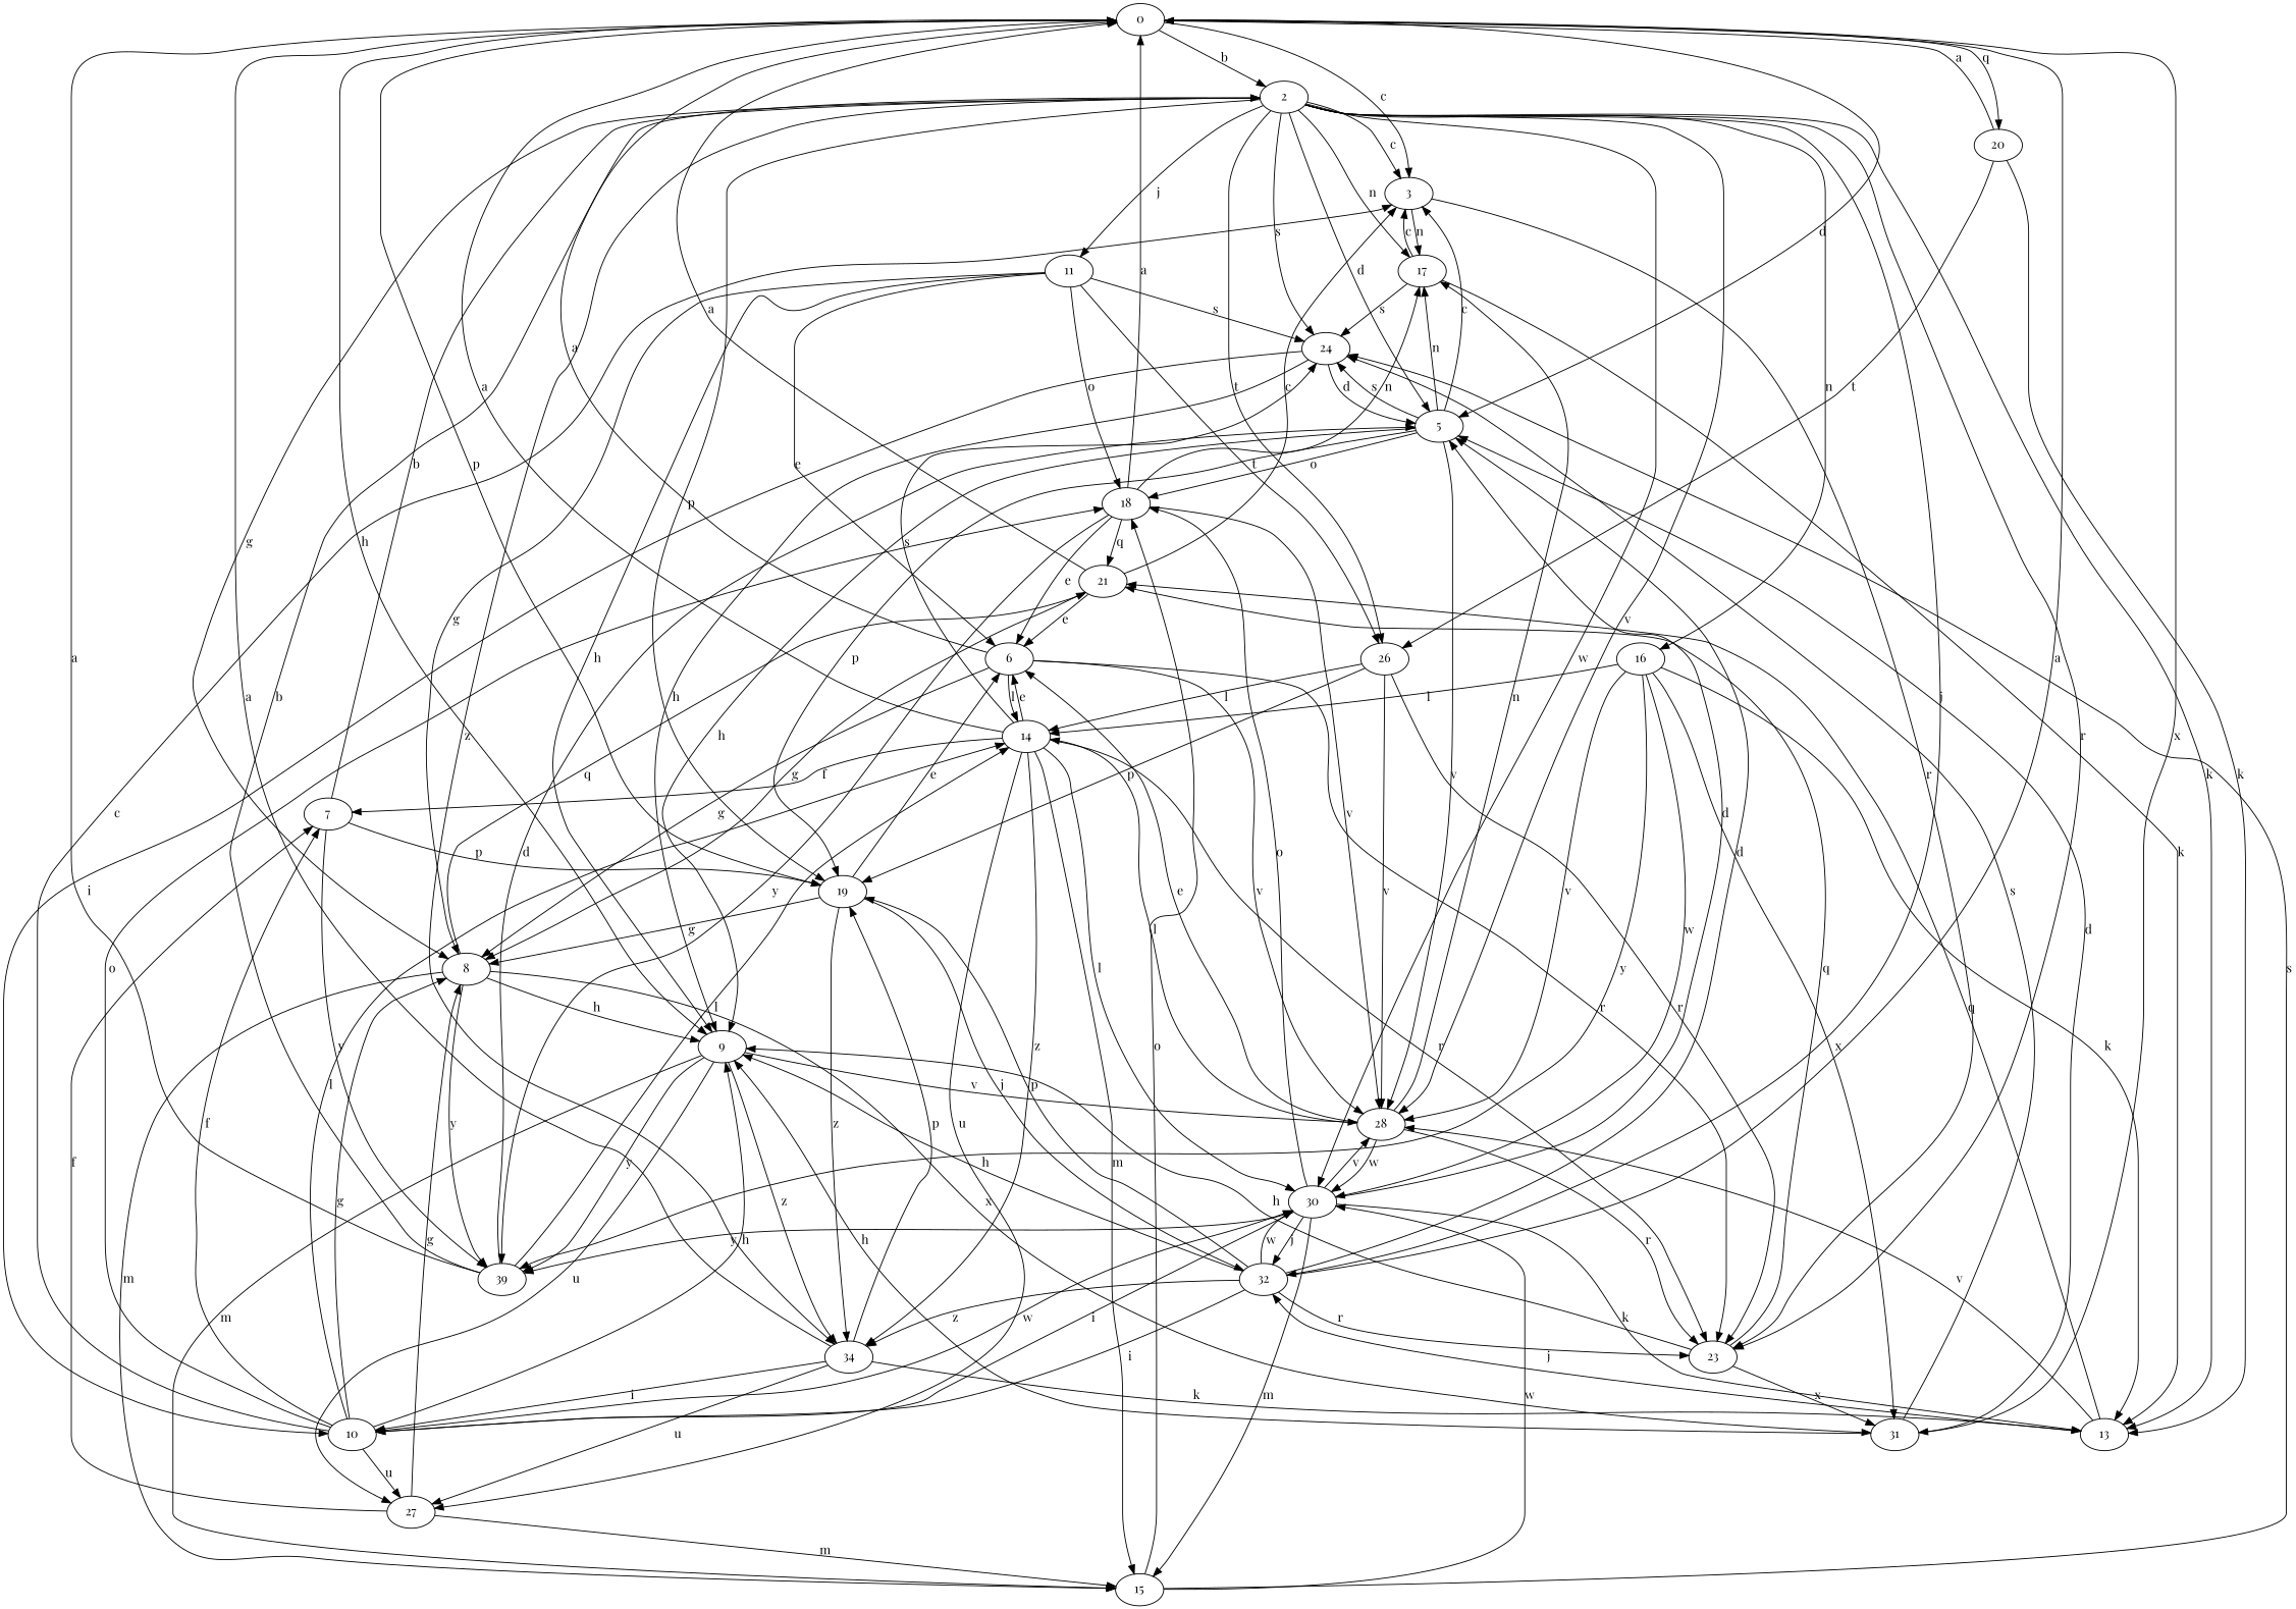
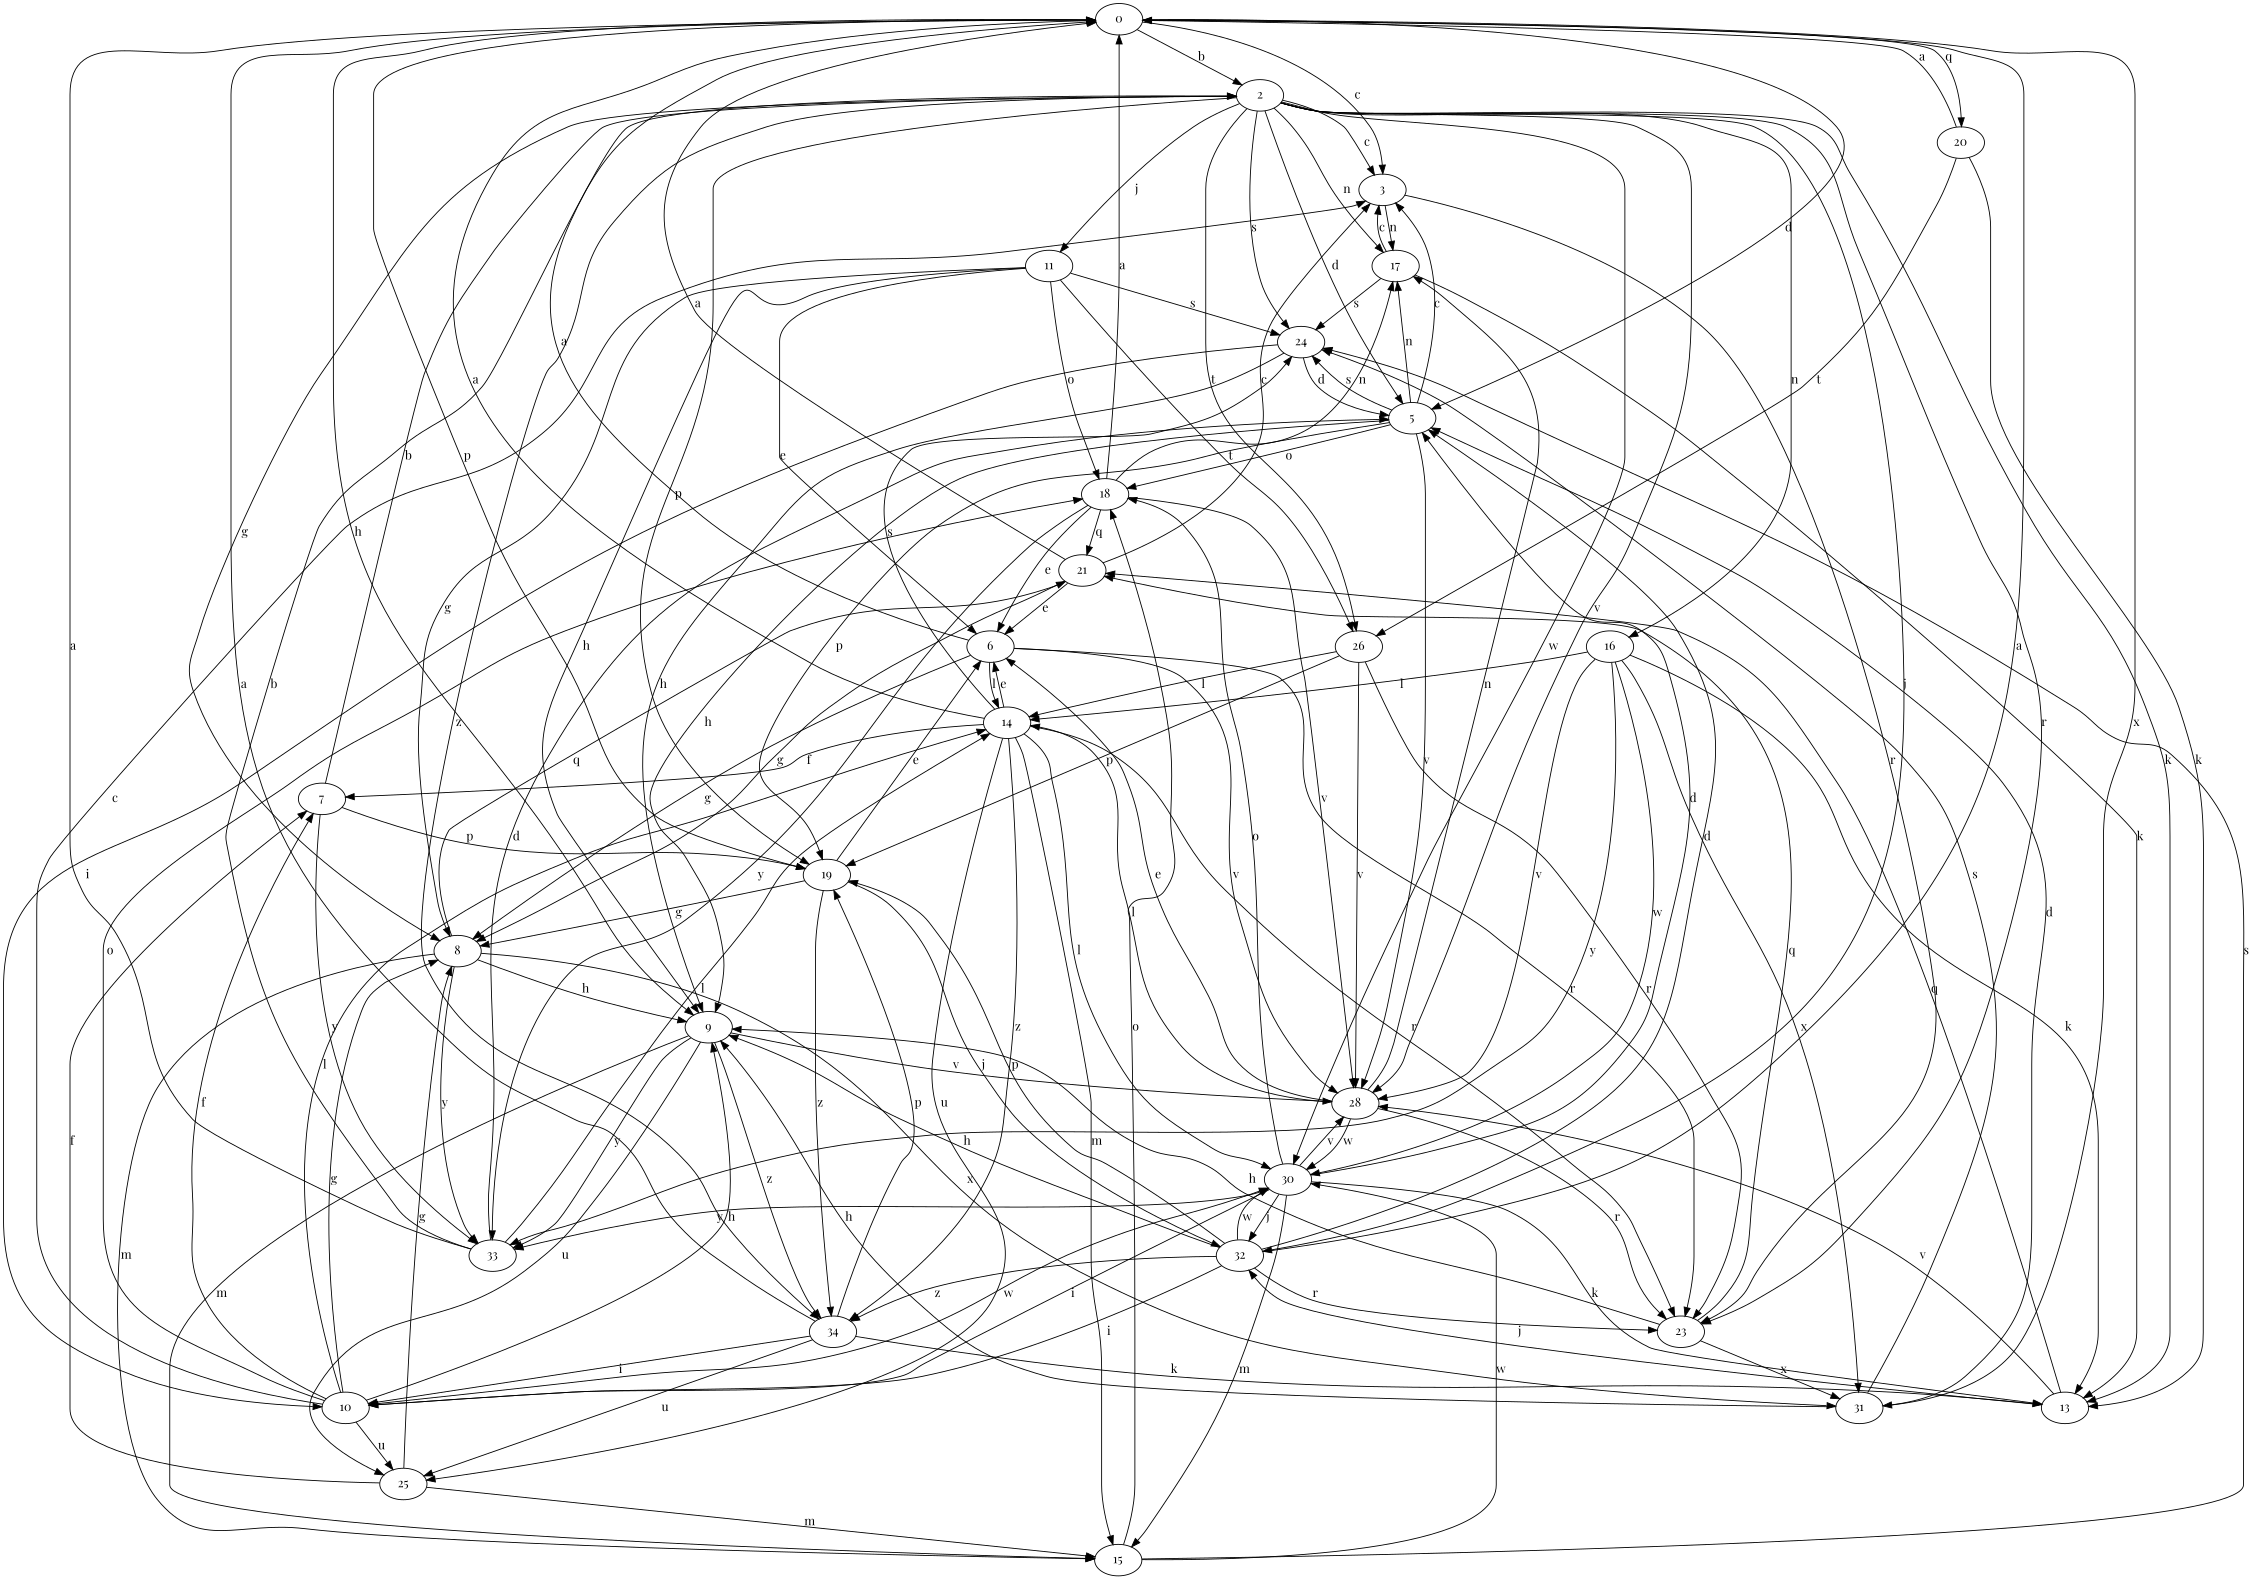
  strict digraph {
    fontname="Playfair Display"
    node [fontname="Playfair Display"]
    edge [fontname="Playfair Display"]
    0
    2
    3
    5
    9
    19
    20
    31
    8
    11
    n11 [label=32]
    13
    16
    17
    23
    24
    26
    28
    30
    34
    18
-   33 [label=39]
+   33
    15
-   27
+   27 [label=25]
    6
    21
    10
    14
    7
    0 -> 2 [label=b]
    0 -> 3 [label=c]
    0 -> 5 [label=d]
    0 -> 9 [label=h]
    0 -> 19 [label=p]
    0 -> 20 [label=q]
    0 -> 31 [label=x]
    2 -> 3 [label=c]
    2 -> 5 [label=d]
    2 -> 19 [label=p]
    2 -> 8 [label=g]
    2 -> 11 [label=j]
    2 -> n11 [label=j]
    2 -> 13 [label=k]
    2 -> 16 [label=n]
    2 -> 17 [label=n]
    2 -> 23 [label=r]
    2 -> 24 [label=s]
    2 -> 26 [label=t]
    2 -> 28 [label=v]
    2 -> 30 [label=w]
    2 -> 34 [label=z]
    3 -> 17 [label=n]
    3 -> 23 [label=r]
    5 -> 3 [label=c]
    5 -> 9 [label=h]
    5 -> 19 [label=p]
    5 -> 17 [label=n]
    5 -> 24 [label=s]
    5 -> 28 [label=v]
    5 -> 18 [label=o]
    9 -> 28 [label=v]
    9 -> 34 [label=z]
    9 -> 33 [label=y]
    9 -> 15 [label=m]
    9 -> 27 [label=u]
    19 -> 8 [label=g]
    19 -> n11 [label=j]
    19 -> 34 [label=z]
    19 -> 6 [label=e]
    20 -> 0 [label=a]
    20 -> 13 [label=k]
    20 -> 26 [label=t]
    31 -> 5 [label=d]
    31 -> 9 [label=h]
    31 -> 24 [label=s]
    8 -> 9 [label=h]
    8 -> 31 [label=x]
    8 -> 33 [label=y]
    8 -> 15 [label=m]
    8 -> 21 [label=q]
    11 -> 9 [label=h]
    11 -> 8 [label=g]
    11 -> 24 [label=s]
    11 -> 26 [label=t]
    11 -> 18 [label=o]
    11 -> 6 [label=e]
    n11 -> 0 [label=a]
    n11 -> 5 [label=d]
    n11 -> 9 [label=h]
    n11 -> 19 [label=p]
    n11 -> 23 [label=r]
    n11 -> 30 [label=w]
    n11 -> 34 [label=z]
    n11 -> 10 [label=i]
    13 -> n11 [label=j]
    13 -> 28 [label=v]
    13 -> 21 [label=q]
    16 -> 31 [label=x]
    16 -> 13 [label=k]
    16 -> 28 [label=v]
    16 -> 30 [label=w]
    16 -> 33 [label=y]
    16 -> 14 [label=l]
    17 -> 3 [label=c]
    17 -> 13 [label=k]
    17 -> 24 [label=s]
    23 -> 9 [label=h]
    23 -> 31 [label=x]
    23 -> 21 [label=q]
    24 -> 5 [label=d]
    24 -> 9 [label=h]
    24 -> 10 [label=i]
    26 -> 19 [label=p]
    26 -> 23 [label=r]
    26 -> 28 [label=v]
    26 -> 14 [label=l]
    28 -> 17 [label=n]
    28 -> 23 [label=r]
    28 -> 30 [label=w]
    28 -> 6 [label=e]
    28 -> 14 [label=l]
    30 -> 5 [label=d]
    30 -> n11 [label=j]
    30 -> 13 [label=k]
    30 -> 28 [label=v]
    30 -> 18 [label=o]
    30 -> 33 [label=y]
    30 -> 15 [label=m]
    30 -> 10 [label=i]
    34 -> 0 [label=a]
    34 -> 19 [label=p]
    34 -> 13 [label=k]
    34 -> 27 [label=u]
    34 -> 10 [label=i]
    18 -> 0 [label=a]
    18 -> 17 [label=n]
    18 -> 28 [label=v]
    18 -> 33 [label=y]
    18 -> 6 [label=e]
    18 -> 21 [label=q]
    33 -> 0 [label=a]
    33 -> 2 [label=b]
    33 -> 5 [label=d]
    33 -> 14 [label=l]
    15 -> 24 [label=s]
    15 -> 30 [label=w]
    15 -> 18 [label=o]
    27 -> 8 [label=g]
    27 -> 15 [label=m]
    27 -> 7 [label=f]
    6 -> 0 [label=a]
    6 -> 8 [label=g]
    6 -> 23 [label=r]
    6 -> 28 [label=v]
    6 -> 14 [label=l]
    21 -> 0 [label=a]
    21 -> 3 [label=c]
    21 -> 8 [label=g]
    21 -> 6 [label=e]
    10 -> 3 [label=c]
    10 -> 9 [label=h]
    10 -> 8 [label=g]
    10 -> 30 [label=w]
    10 -> 18 [label=o]
    10 -> 27 [label=u]
    10 -> 14 [label=l]
    10 -> 7 [label=f]
    14 -> 0 [label=a]
    14 -> 23 [label=r]
    14 -> 24 [label=s]
    14 -> 30 [label=l]
    14 -> 34 [label=z]
    14 -> 15 [label=m]
    14 -> 27 [label=u]
    14 -> 6 [label=e]
    14 -> 7 [label=f]
    7 -> 2 [label=b]
    7 -> 19 [label=p]
    7 -> 33 [label=y]
  }
